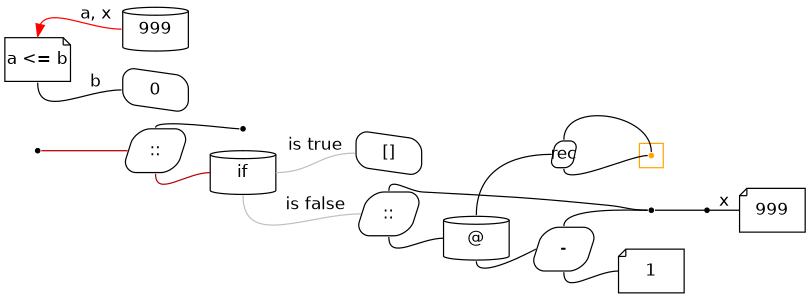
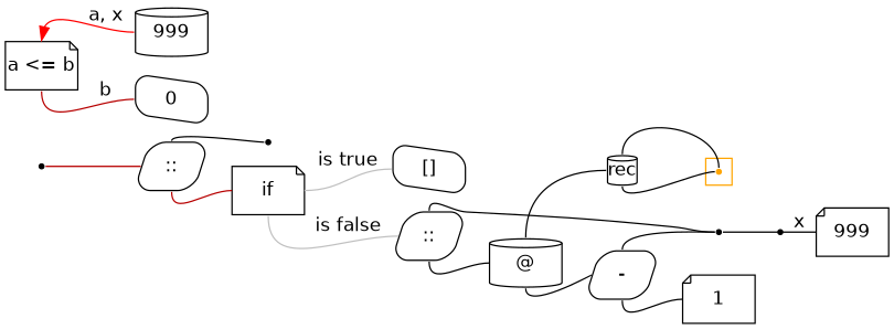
  digraph {
    fontname="DejaVu Sans"
    labeldistance=0
    nodesep=.175
    rankdir=LR
    ranksep=.175
    node [color="#000000" fixedsize=true fontname="DejaVu Sans" orientation=90 shape=parallelogram style=rounded]
    edge [arrowhead=none arrowtail=none fontname="DejaVu Sans" headport=w tailport=s]
    ndcluster_nd117 [color=orange shape=point style=""]
    nd1 [shape=point color="" orientation="" style=""]
    n3 [label="::" orientation=""]
    n4 [label=" " shape=point color=""]
-   n5 [label=if shape=cylinder orientation=""]
+   n5 [label=if shape=note orientation=""]
    n6 [label="[]"]
    n7 [label="::" orientation=""]
    n8 [label=999 shape=note]
-   n9 [height=.3 label=rec width=.3 orientation=""]
+   n9 [height=.3 label=rec shape=cylinder width=.3 orientation=""]
    n10 [label="a <= b" shape=note orientation=""]
    n11 [label=0]
    n12 [label=999 shape=cylinder]
    n13 [label="@" shape=cylinder]
    n14 [label=" " shape=point color=""]
    n15 [label="-" orientation=""]
    n16 [label=" " shape=point color=""]
    n17 [label=1 shape=note]
    subgraph cluster_1 {
      color=orange
      style=fill
      ndcluster_nd117
    }
    nd1 -> n3 [color="#b70000" tailport=e]
    n3 -> n4 [tailport=n]
    n3 -> n5 [color="#b70000"]
    n5 -> n6 [color=grey label="is true" tailport=e]
    n5 -> n7 [color=grey label="is false"]
    n7 -> n13
    n7 -> n14 [tailport=n]
    n9 -> ndcluster_nd117 [dir=back headport=n tailport=n]
    n9 -> ndcluster_nd117
-   n10 -> n11 [label=b]
+   n10 -> n11 [label=b color="#b70000"]
    n10 -> n12 [arrowtail=normal color=red dir=back label="a, x" tailport=n]
    n13 -> n9 [tailport=n]
    n13 -> n15
    n14 -> n16 [tailport=e]
    n15 -> n14 [tailport=n]
    n15 -> n17
    n16 -> n8 [label=x tailport=e]
  }
